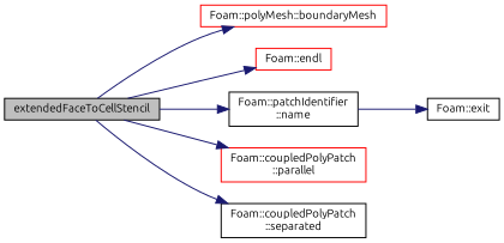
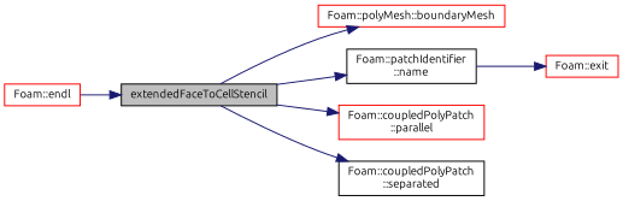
  digraph {
    fontname=Ubuntu
    rankdir=LR
    node [color=red fontname=Ubuntu fontsize=10 shape=record]
    edge [color=midnightblue fontname=Ubuntu fontsize=10 labelfontname=FreeSans labelfontsize=10 style=solid]
    n1 [color=black fillcolor=grey75 fontcolor=black height=0.2 label=extendedFaceToCellStencil style=filled width=0.4]
    n2 [height=0.2 label="Foam::polyMesh::boundaryMesh" width=0.4]
    n3 [height=0.2 label="Foam::endl" width=0.4]
    n4 [color=black height=0.2 label="Foam::patchIdentifier\l::name" width=0.4]
    n5 [height=0.2 label="Foam::coupledPolyPatch\l::parallel" width=0.4]
    n6 [color=black height=0.2 label="Foam::coupledPolyPatch\l::separated" width=0.4]
-   n7 [color=black height=0.2 label="Foam::exit" width=0.4]
+   n7 [height=0.2 label="Foam::exit" width=0.4]
    n1 -> n2
-   n1 -> n3
+   n3 -> n1
    n1 -> n4
    n1 -> n5
    n1 -> n6
    n4 -> n7
  }
